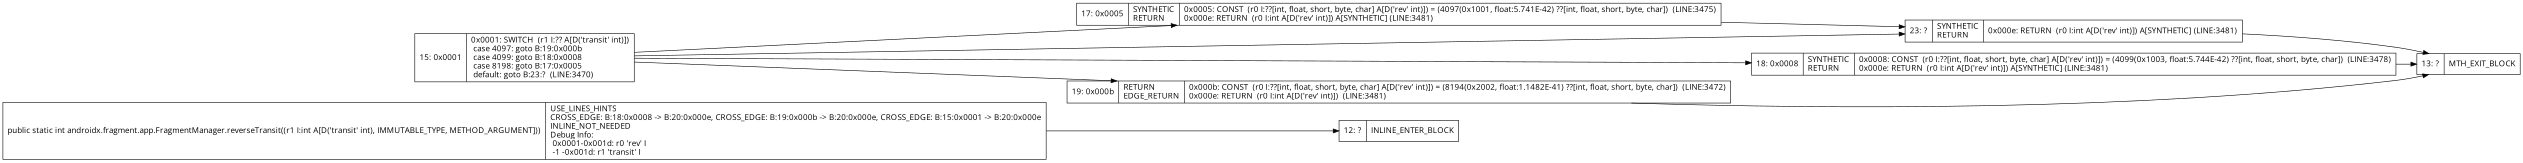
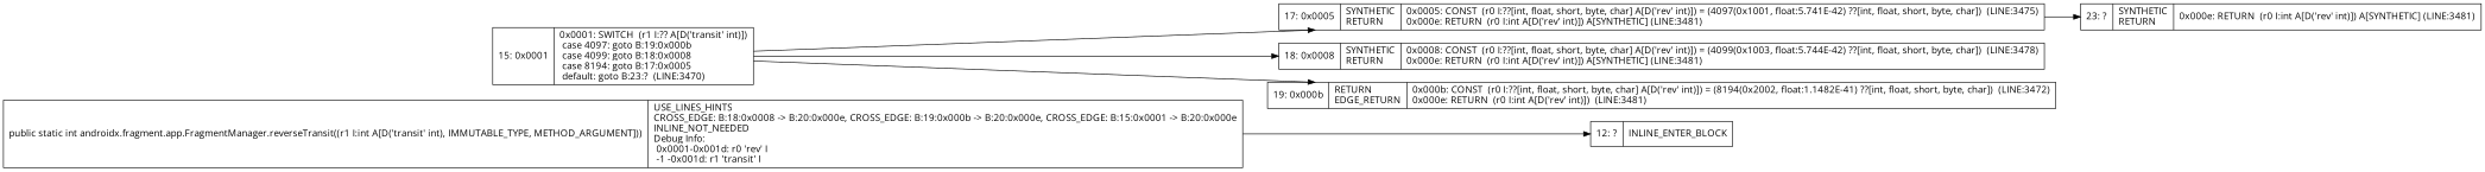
  digraph {
    fontname="Open Sans"
    rankdir=LR
    node [fontname="Open Sans" shape=record]
    edge [fontname="Open Sans"]
    n1 [label="{12\:\ ?|INLINE_ENTER_BLOCK\l}"]
-   n2 [label="{15\:\ 0x0001|0x0001: SWITCH  (r1 I:?? A[D('transit' int)])\l case 4097: goto B:19:0x000b\l case 4099: goto B:18:0x0008\l case 8198: goto B:17:0x0005\l default: goto B:23:?  (LINE:3470)\l}"]
+   n2 [label="{15\:\ 0x0001|0x0001: SWITCH  (r1 I:?? A[D('transit' int)])\l case 4097: goto B:19:0x000b\l case 4099: goto B:18:0x0008\l case 8194: goto B:17:0x0005\l default: goto B:23:?  (LINE:3470)\l}"]
    n3 [label="{17\:\ 0x0005|SYNTHETIC\lRETURN\l|0x0005: CONST  (r0 I:??[int, float, short, byte, char] A[D('rev' int)]) = (4097(0x1001, float:5.741E\-42) ??[int, float, short, byte, char])  (LINE:3475)\l0x000e: RETURN  (r0 I:int A[D('rev' int)]) A[SYNTHETIC] (LINE:3481)\l}"]
    n4 [label="{18\:\ 0x0008|SYNTHETIC\lRETURN\l|0x0008: CONST  (r0 I:??[int, float, short, byte, char] A[D('rev' int)]) = (4099(0x1003, float:5.744E\-42) ??[int, float, short, byte, char])  (LINE:3478)\l0x000e: RETURN  (r0 I:int A[D('rev' int)]) A[SYNTHETIC] (LINE:3481)\l}"]
    n5 [label="{19\:\ 0x000b|RETURN\lEDGE_RETURN\l|0x000b: CONST  (r0 I:??[int, float, short, byte, char] A[D('rev' int)]) = (8194(0x2002, float:1.1482E\-41) ??[int, float, short, byte, char])  (LINE:3472)\l0x000e: RETURN  (r0 I:int A[D('rev' int)])  (LINE:3481)\l}"]
    n6 [label="{23\:\ ?|SYNTHETIC\lRETURN\l|0x000e: RETURN  (r0 I:int A[D('rev' int)]) A[SYNTHETIC] (LINE:3481)\l}"]
-   n7 [label="{13\:\ ?|MTH_EXIT_BLOCK\l}"]
    n8 [label="{public static int androidx.fragment.app.FragmentManager.reverseTransit((r1 I:int A[D('transit' int), IMMUTABLE_TYPE, METHOD_ARGUMENT]))  | USE_LINES_HINTS\lCROSS_EDGE: B:18:0x0008 \-\> B:20:0x000e, CROSS_EDGE: B:19:0x000b \-\> B:20:0x000e, CROSS_EDGE: B:15:0x0001 \-\> B:20:0x000e\lINLINE_NOT_NEEDED\lDebug Info:\l  0x0001\-0x001d: r0 'rev' I\l  \-1 \-0x001d: r1 'transit' I\l}"]
    n2 -> n3
    n2 -> n4
    n2 -> n5
-   n2 -> n6
    n3 -> n6
-   n4 -> n7
-   n5 -> n7
-   n6 -> n7
    n8 -> n1
  }
